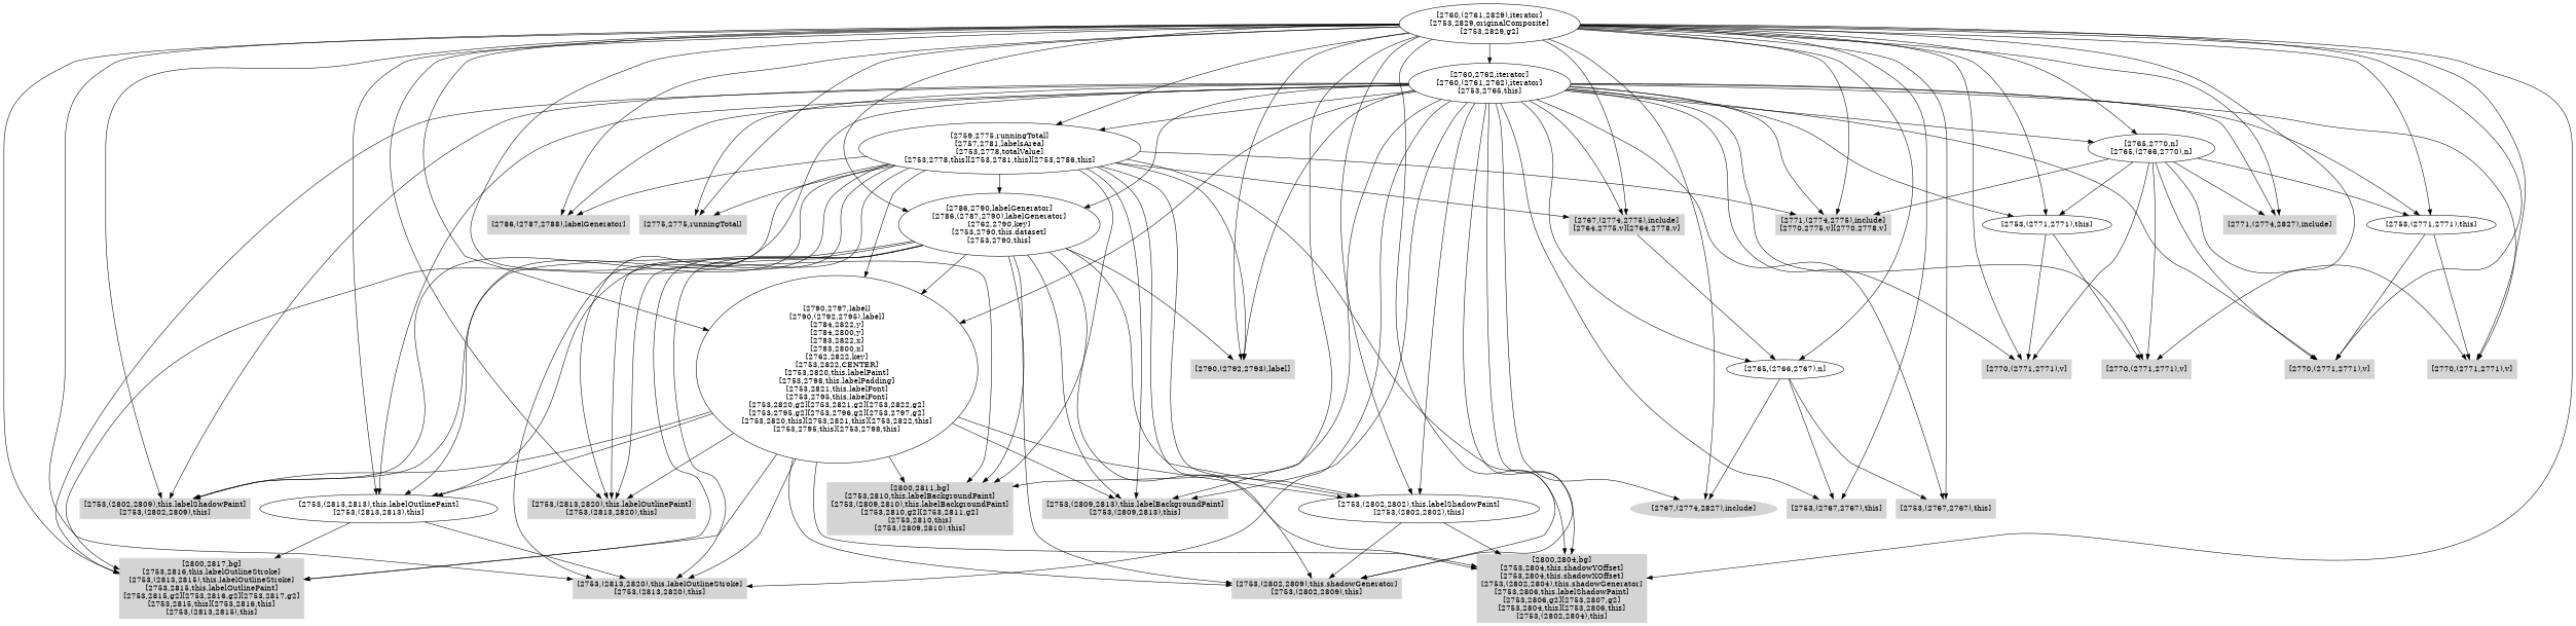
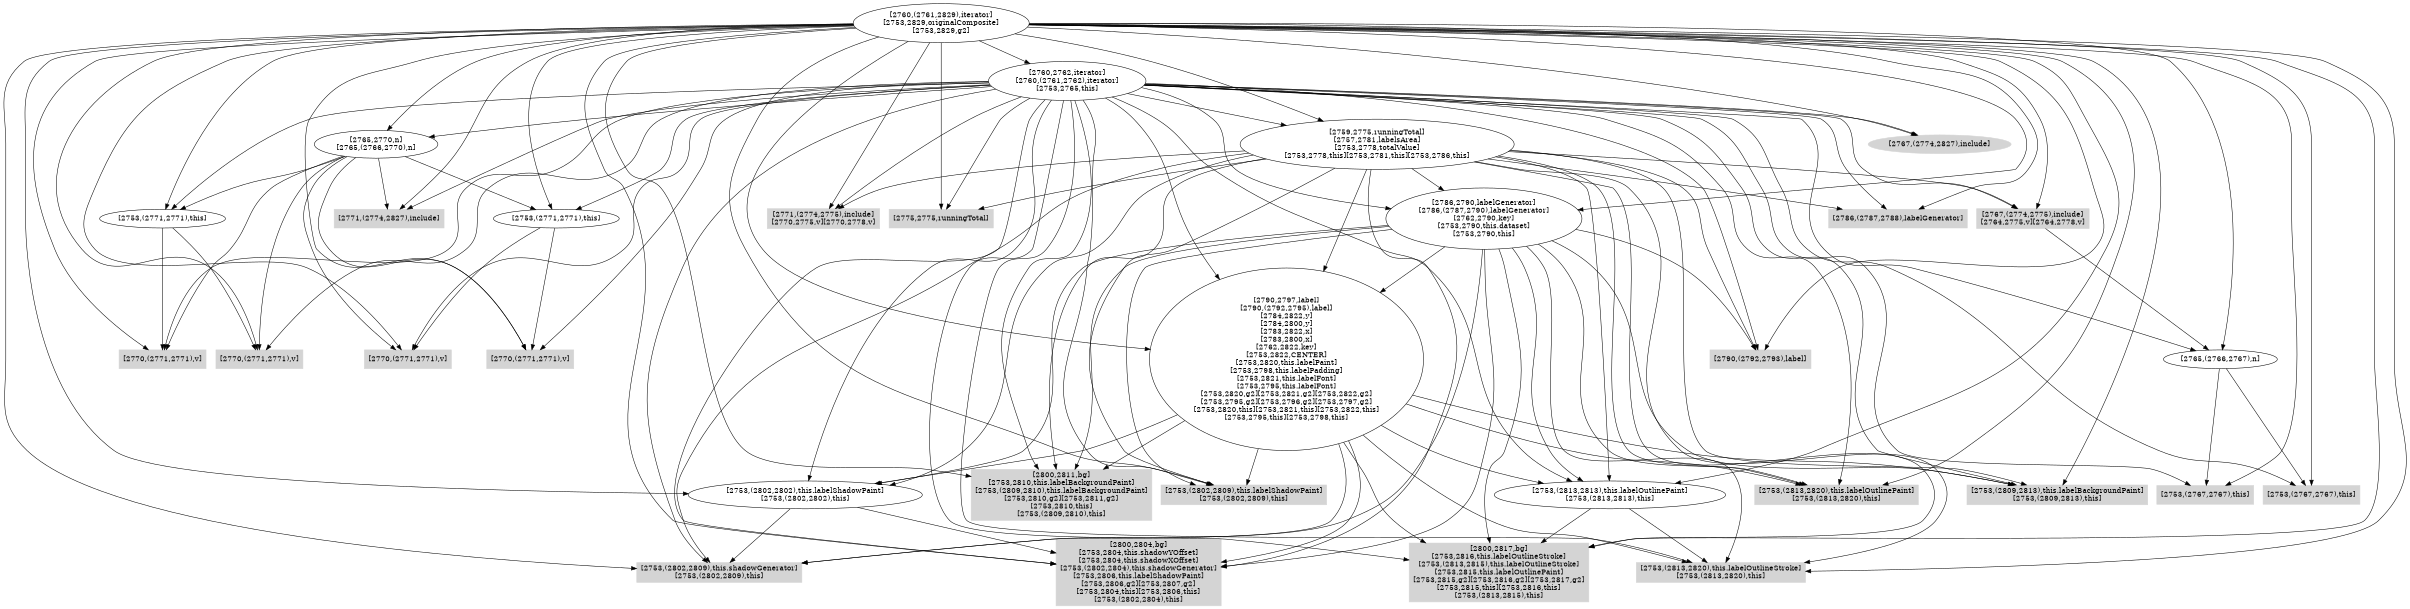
  digraph {
    node [color=".0 .0 .83" shape=box style=filled]
    n1 [label="[2770,(2771,2771),v]"]
    n2 [label="[2770,(2771,2771),v]"]
    n3 [label="[2753,(2771,2771),this]" color="" shape="" style=""]
    n4 [label="[2770,(2771,2771),v]"]
    n5 [label="[2770,(2771,2771),v]"]
    n6 [label="[2753,(2771,2771),this]" color="" shape="" style=""]
    n7 [label="[2800,2804,bg]\n[2753,2804,this.shadowYOffset]\n[2753,2804,this.shadowXOffset]\n[2753,(2802,2804),this.shadowGenerator]\n[2753,2806,this.labelShadowPaint]\n[2753,2806,g2][2753,2807,g2]\n[2753,2804,this][2753,2806,this]\n[2753,(2802,2804),this]"]
    n8 [label="[2753,(2802,2809),this.shadowGenerator]\n[2753,(2802,2809),this]"]
    n9 [label="[2753,(2802,2802),this.labelShadowPaint]\n[2753,(2802,2802),this]" color="" shape="" style=""]
    n10 [label="[2753,(2802,2809),this.labelShadowPaint]\n[2753,(2802,2809),this]"]
    n11 [label="[2800,2811,bg]\n[2753,2810,this.labelBackgroundPaint]\n[2753,(2809,2810),this.labelBackgroundPaint]\n[2753,2810,g2][2753,2811,g2]\n[2753,2810,this]\n[2753,(2809,2810),this]"]
    n12 [label="[2753,(2809,2813),this.labelBackgroundPaint]\n[2753,(2809,2813),this]"]
    n13 [label="[2800,2817,bg]\n[2753,2816,this.labelOutlineStroke]\n[2753,(2813,2815),this.labelOutlineStroke]\n[2753,2815,this.labelOutlinePaint]\n[2753,2815,g2][2753,2816,g2][2753,2817,g2]\n[2753,2815,this][2753,2816,this]\n[2753,(2813,2815),this]"]
    n14 [label="[2753,(2813,2820),this.labelOutlineStroke]\n[2753,(2813,2820),this]"]
    n15 [label="[2753,(2813,2813),this.labelOutlinePaint]\n[2753,(2813,2813),this]" color="" shape="" style=""]
    n16 [label="[2753,(2813,2820),this.labelOutlinePaint]\n[2753,(2813,2820),this]"]
    n17 [label="[2790,2797,label]\n[2790,(2792,2795),label]\n[2784,2822,y]\n[2784,2800,y]\n[2783,2822,x]\n[2783,2800,x]\n[2762,2822,key]\n[2753,2822,CENTER]\n[2753,2820,this.labelPaint]\n[2753,2798,this.labelPadding]\n[2753,2821,this.labelFont]\n[2753,2795,this.labelFont]\n[2753,2820,g2][2753,2821,g2][2753,2822,g2]\n[2753,2795,g2][2753,2796,g2][2753,2797,g2]\n[2753,2820,this][2753,2821,this][2753,2822,this]\n[2753,2795,this][2753,2798,this]" color="" shape="" style=""]
    n18 [label="[2790,(2792,2793),label]"]
    n19 [label="[2786,2790,labelGenerator]\n[2786,(2787,2790),labelGenerator]\n[2762,2790,key]\n[2753,2790,this.dataset]\n[2753,2790,this]" color="" shape="" style=""]
    n20 [label="[2767,(2774,2775),include]\n[2764,2775,v][2764,2778,v]"]
    n21 [label="[2765,(2766,2767),n]" color="" shape="" style=""]
    n22 [label="[2771,(2774,2775),include]\n[2770,2775,v][2770,2778,v]"]
    n23 [label="[2775,2775,runningTotal]"]
    n24 [label="[2786,(2787,2788),labelGenerator]"]
    n25 [label="[2759,2775,runningTotal]\n[2757,2781,labelsArea]\n[2753,2778,totalValue]\n[2753,2778,this][2753,2781,this][2753,2786,this]" color="" shape="" style=""]
    n26 [label="[2753,(2767,2767),this]"]
    n27 [label="[2753,(2767,2767),this]"]
    n28 [label="[2767,(2774,2827),include]" shape=ellipse]
    n29 [label="[2771,(2774,2827),include]"]
    n30 [label="[2765,2770,n]\n[2765,(2766,2770),n]" color="" shape="" style=""]
    n31 [label="[2760,2762,iterator]\n[2760,(2761,2762),iterator]\n[2753,2765,this]" color="" shape="" style=""]
    n32 [label="[2760,(2761,2829),iterator]\n[2753,2829,originalComposite]\n[2753,2829,g2]" color="" shape="" style=""]
    n3 -> n1
    n3 -> n2
    n6 -> n4
    n6 -> n5
    n9 -> n7
    n9 -> n8
    n15 -> n13
    n15 -> n14
    n17 -> n7
    n17 -> n8
    n17 -> n9
    n17 -> n10
    n17 -> n11
    n17 -> n12
    n17 -> n13
    n17 -> n14
    n17 -> n15
    n17 -> n16
    n19 -> n7
    n19 -> n8
    n19 -> n9
    n19 -> n10
    n19 -> n11
    n19 -> n12
    n19 -> n13
    n19 -> n14
    n19 -> n15
    n19 -> n16
    n19 -> n17
    n19 -> n18
    n20 -> n21
    n21 -> n26
    n21 -> n27
-   n21 -> n28
    n25 -> n7
    n25 -> n8
    n25 -> n9
    n25 -> n10
    n25 -> n11
    n25 -> n12
    n25 -> n13
    n25 -> n14
    n25 -> n15
    n25 -> n16
    n25 -> n17
    n25 -> n18
    n25 -> n19
    n25 -> n20
    n25 -> n22
    n25 -> n23
    n25 -> n24
    n30 -> n1
    n30 -> n2
    n30 -> n3
    n30 -> n4
    n30 -> n5
    n30 -> n6
-   n30 -> n22
    n30 -> n29
    n31 -> n1
    n31 -> n2
    n31 -> n3
    n31 -> n4
    n31 -> n5
    n31 -> n6
    n31 -> n7
    n31 -> n8
    n31 -> n9
    n31 -> n10
    n31 -> n11
    n31 -> n12
    n31 -> n13
    n31 -> n14
    n31 -> n15
    n31 -> n16
    n31 -> n17
    n31 -> n18
    n31 -> n19
    n31 -> n20
    n31 -> n21
    n31 -> n22
    n31 -> n23
    n31 -> n24
    n31 -> n25
    n31 -> n26
    n31 -> n27
    n31 -> n28
    n31 -> n29
    n31 -> n30
    n32 -> n1
    n32 -> n2
    n32 -> n3
    n32 -> n4
    n32 -> n5
    n32 -> n6
    n32 -> n7
    n32 -> n8
    n32 -> n9
    n32 -> n10
    n32 -> n11
    n32 -> n12
    n32 -> n13
    n32 -> n14
    n32 -> n15
    n32 -> n16
    n32 -> n17
    n32 -> n18
    n32 -> n19
    n32 -> n20
    n32 -> n21
    n32 -> n22
    n32 -> n23
    n32 -> n24
    n32 -> n25
    n32 -> n26
    n32 -> n27
    n32 -> n28
    n32 -> n29
    n32 -> n30
    n32 -> n31
  }
